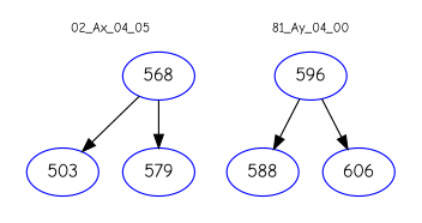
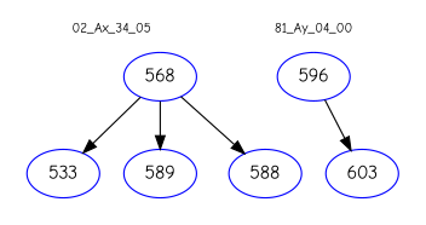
  digraph {
    fontname="Comic Neue"
    node [color=blue fontname="Comic Neue"]
    edge [color=black fontname="Comic Neue"]
    n1 [label=568]
-   n2 [label=503]
-   n3 [label=579]
+   n2 [label=533]
+   n3 [label=589]
    n4 [label=596]
    n5 [label=588]
-   n6 [label=606]
+   n6 [label=603]
    subgraph cluster_1 {
      color=white
      fontsize=10
-     label="02_Ax_04_05"
+     label="02_Ax_34_05"
      n1
      n2
      n3
    }
    subgraph cluster_2 {
      color=white
      fontsize=10
      label="81_Ay_04_00"
      n4
      n5
      n6
    }
    n1 -> n2
    n1 -> n3
-   n4 -> n5
+   n1 -> n5
    n4 -> n6
  }
